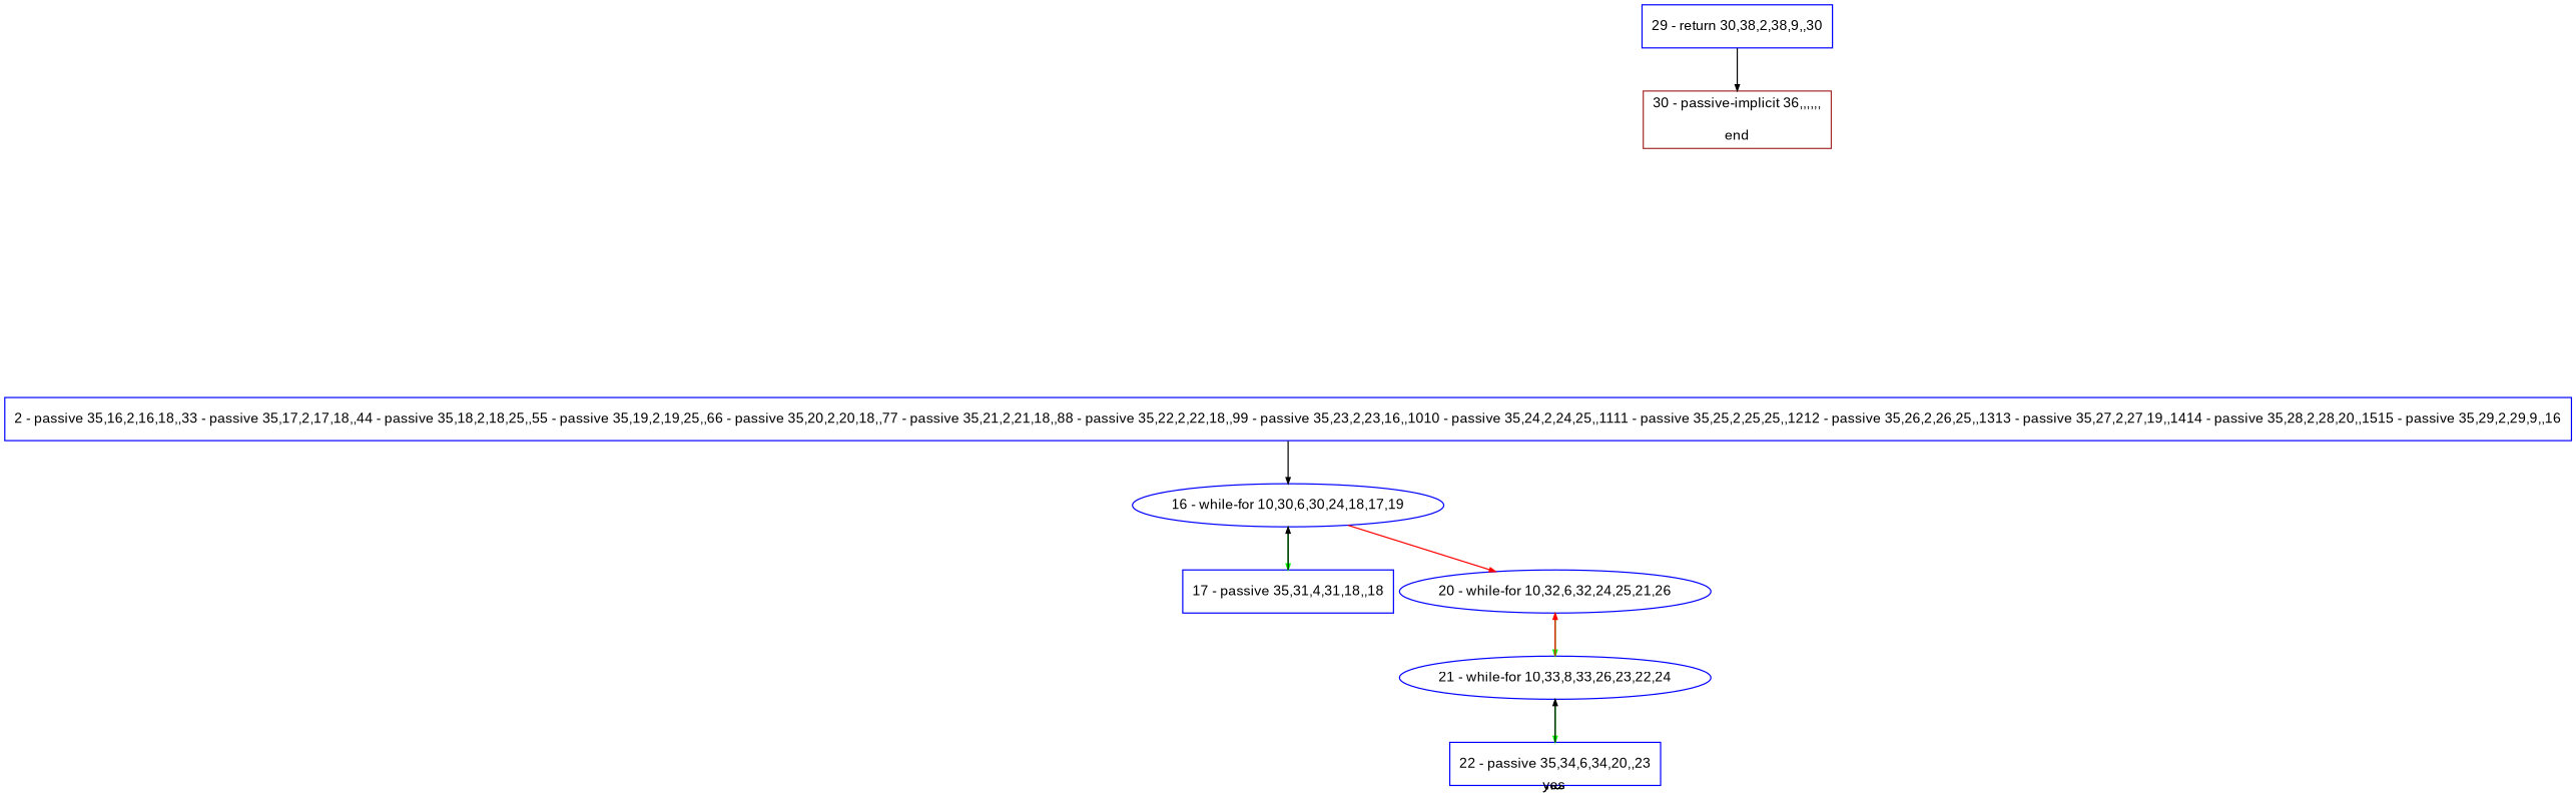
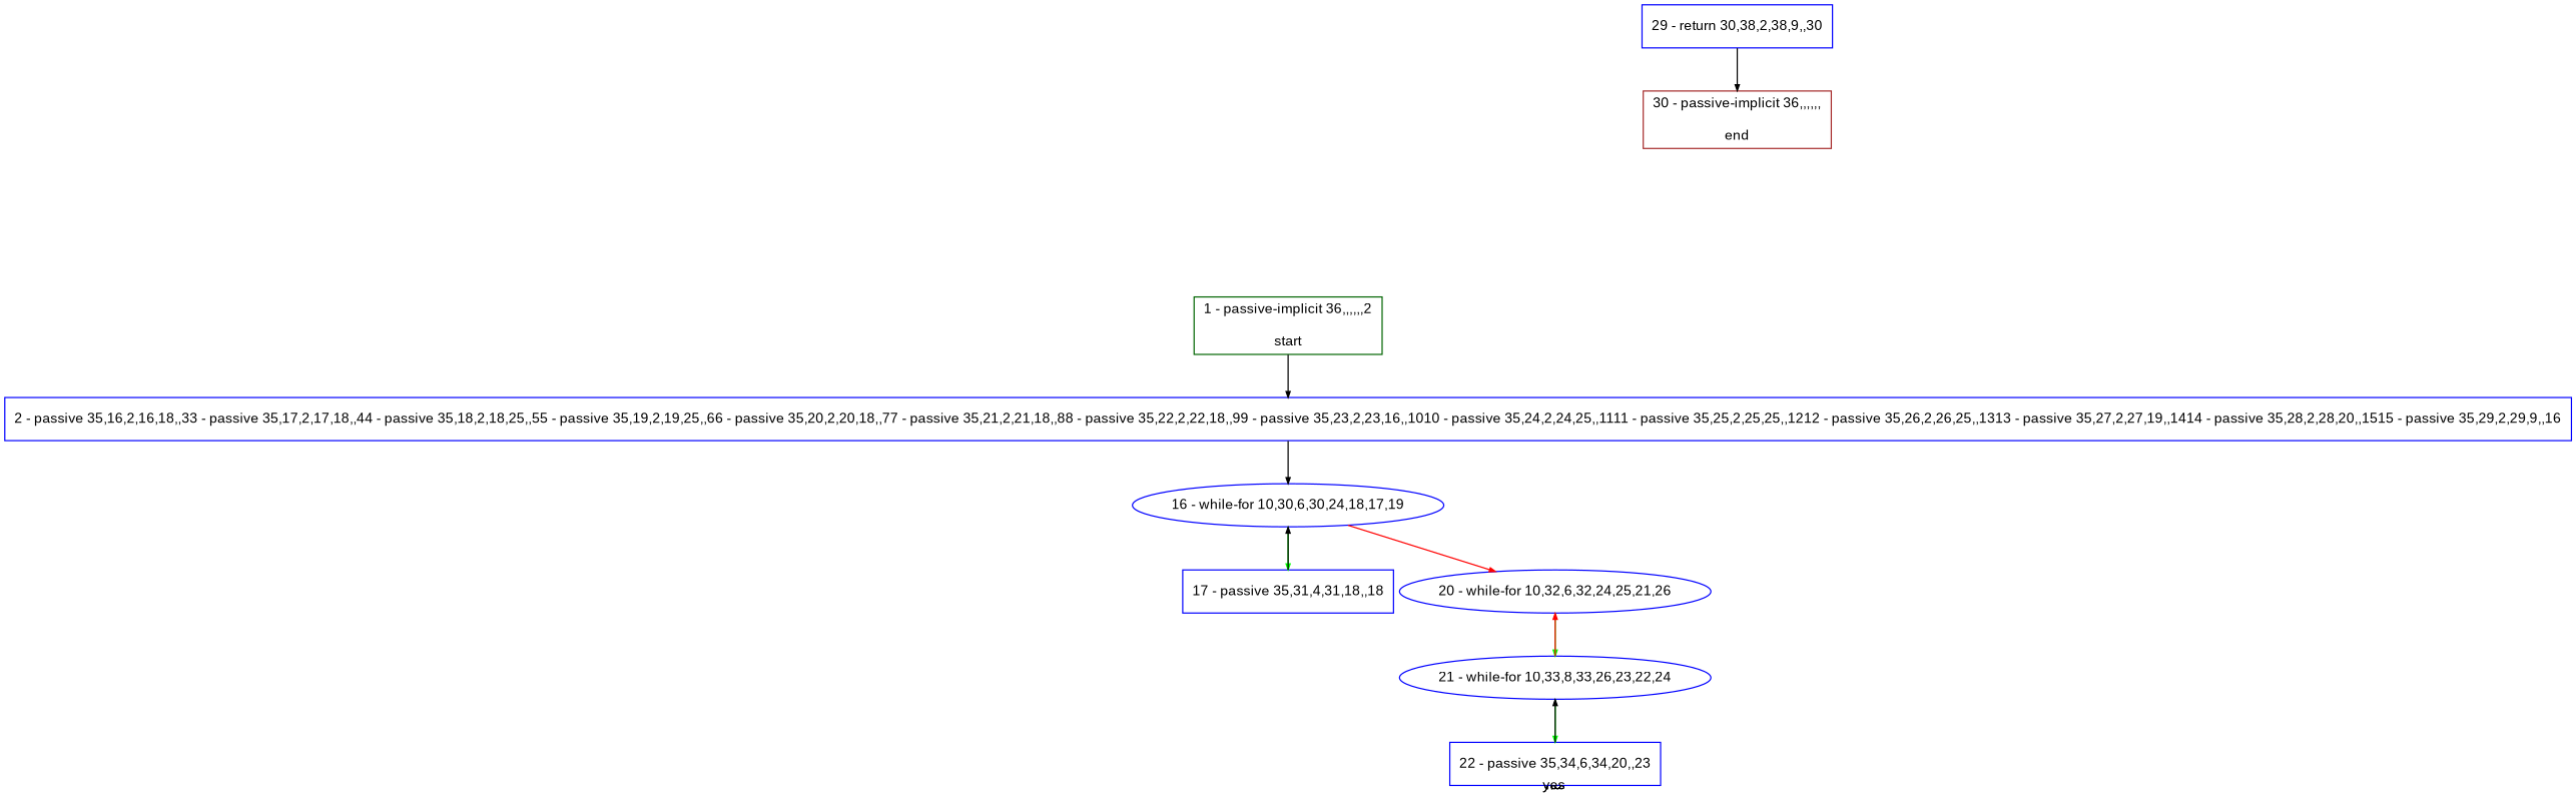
  digraph {
    bgcolor=white
    compound=true
    fillcolor="#FFFFCC"
    fontname=Arial
    fontsize=12
    pack=true
    packmode=clust
    style="rounded,filled"
    node [color="#0000ff" compound=true fillcolor="#ffffff" fixedsize=false fontname=Arial fontsize=12 node_initialized=no shape=box style=filled]
    edge [arrowhead=normal arrowsize=0.5 arrowtail=none color="#000000" compound=true dir=forward fontcolor=black fontname=Arial fontsize=12]
    n1 [label="2 - passive 35,16,2,16,18,,33 - passive 35,17,2,17,18,,44 - passive 35,18,2,18,25,,55 - passive 35,19,2,19,25,,66 - passive 35,20,2,20,18,,77 - passive 35,21,2,21,18,,88 - passive 35,22,2,22,18,,99 - passive 35,23,2,23,16,,1010 - passive 35,24,2,24,25,,1111 - passive 35,25,2,25,25,,1212 - passive 35,26,2,26,25,,1313 - passive 35,27,2,27,19,,1414 - passive 35,28,2,28,20,,1515 - passive 35,29,2,29,9,,16"]
    n2 [label="16 - while-for 10,30,6,30,24,18,17,19" shape=oval]
    n3 [label="17 - passive 35,31,4,31,18,,18"]
    n4 [label="20 - while-for 10,32,6,32,24,25,21,26" shape=oval]
+   n5 [color="#006400" label="1 - passive-implicit 36,,,,,,2\n\nstart"]
    n6 [label="21 - while-for 10,33,8,33,26,23,22,24" shape=oval]
    n7 [label="22 - passive 35,34,6,34,20,,23"]
    n8 [label="29 - return 30,38,2,38,9,,30"]
    n9 [color="#a52a2a" label="30 - passive-implicit 36,,,,,,\n\nend"]
    n1 -> n2
    n2 -> n3 [color="#00ff00" label=no]
    n2 -> n4 [color="#ff0000" label=no]
    n3 -> n2
    n4 -> n6 [color="#00ff00" label=yes]
+   n5 -> n1
    n6 -> n4 [color="#ff0000" label=no]
    n6 -> n7 [color="#00ff00" label=yes]
    n7 -> n6
    n8 -> n9
  }
